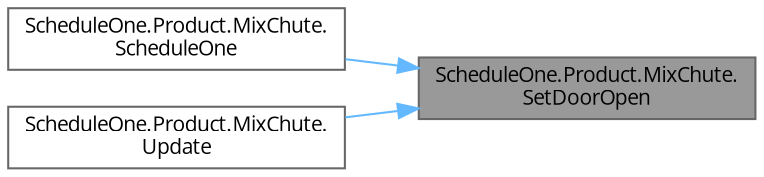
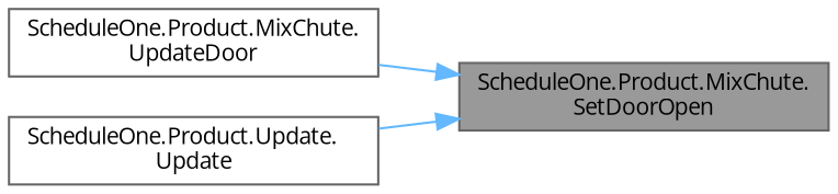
  digraph {
    fontname="Open Sans"
    rankdir=RL
    node [color=grey40 fillcolor=white fontname="Open Sans" fontsize=10 shape=box style=filled]
    edge [color=steelblue1 dir=back fontname="Open Sans" fontsize=10 labelfontname=Helvetica labelfontsize=10 style=solid]
    n1 [color=gray40 fillcolor=grey60 fontcolor=black height=0.2 label="ScheduleOne.Product.MixChute.\lSetDoorOpen" width=0.4]
-   n2 [height=0.2 label="ScheduleOne.Product.MixChute.\lScheduleOne" width=0.4]
-   n3 [height=0.2 label="ScheduleOne.Product.MixChute.\lUpdate" width=0.4]
+   n2 [height=0.2 label="ScheduleOne.Product.MixChute.\lUpdateDoor" width=0.4]
+   n3 [height=0.2 label="ScheduleOne.Product.Update.\lUpdate" width=0.4]
    n1 -> n2
    n1 -> n3
  }
